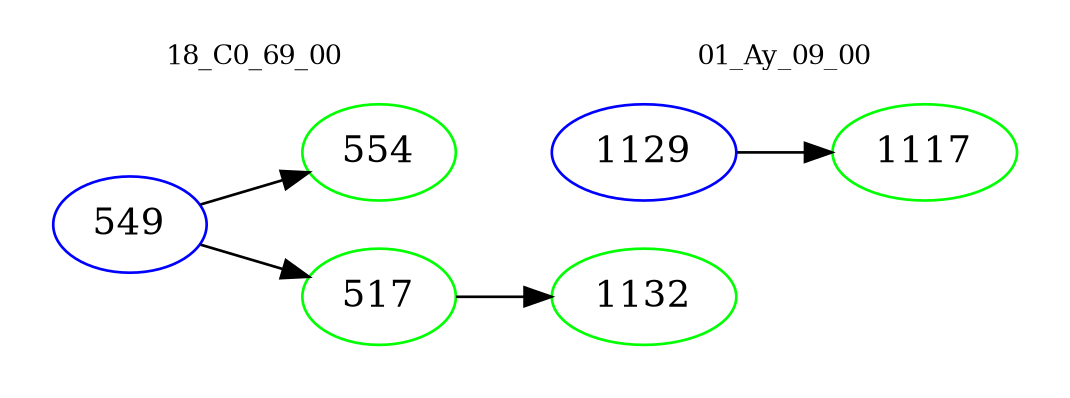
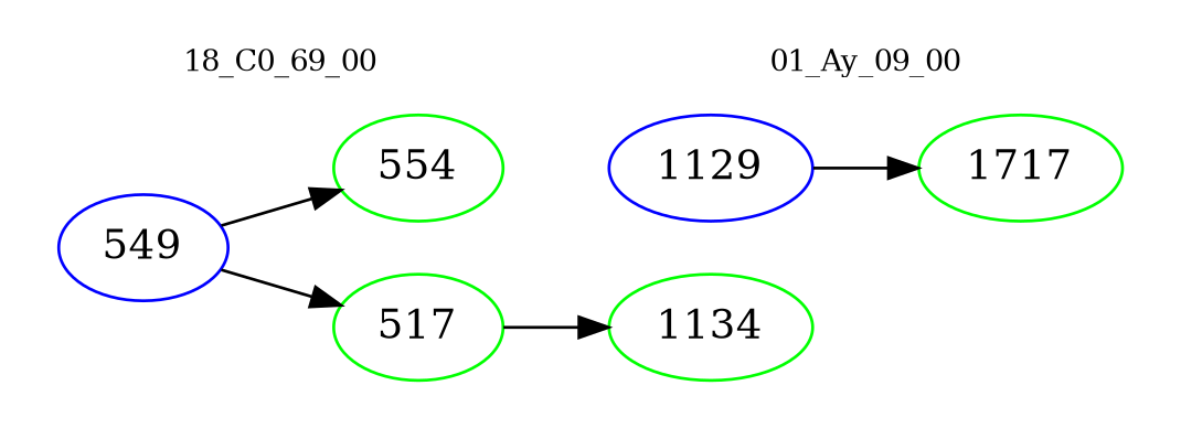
  digraph {
    rankdir=LR
    node [color=green]
    edge [color=black]
    n1 [color=blue label=1129]
-   n2 [label=1117]
-   n3 [label=1132]
+   n2 [label=1717]
+   n3 [label=1134]
    n4 [color=blue label=549]
    n5 [label=517]
    n6 [label=554]
    subgraph cluster_1 {
      color=white
      fontsize=10
      label="01_Ay_09_00"
      n1
      n2
      n3
    }
    subgraph cluster_2 {
      color=white
      fontsize=10
      label="18_C0_69_00"
      n4
      n5
      n6
    }
    n1 -> n2
    n4 -> n5
    n4 -> n6
    n5 -> n3
  }
